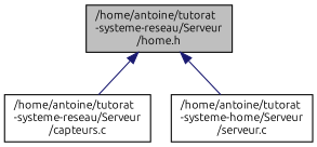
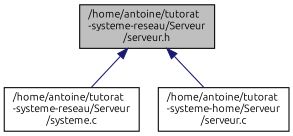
  digraph {
    fontname=Ubuntu
    node [color=black fillcolor=white fontname=Ubuntu fontsize=10 shape=record style=filled]
    edge [color=midnightblue dir=back fontname=Ubuntu fontsize=10 labelfontname=Helvetica labelfontsize=10 style=solid]
-   n1 [fillcolor=grey75 fontcolor=black height=0.2 label="/home/antoine/tutorat\l-systeme-reseau/Serveur\l/home.h" width=0.4]
-   n2 [height=0.2 label="/home/antoine/tutorat\l-systeme-reseau/Serveur\l/capteurs.c" width=0.4]
+   n1 [fillcolor=grey75 fontcolor=black height=0.2 label="/home/antoine/tutorat\l-systeme-reseau/Serveur\l/serveur.h" width=0.4]
+   n2 [height=0.2 label="/home/antoine/tutorat\l-systeme-reseau/Serveur\l/systeme.c" width=0.4]
    n3 [height=0.2 label="/home/antoine/tutorat\l-systeme-home/Serveur\l/serveur.c" width=0.4]
    n1 -> n2
    n1 -> n3
  }
